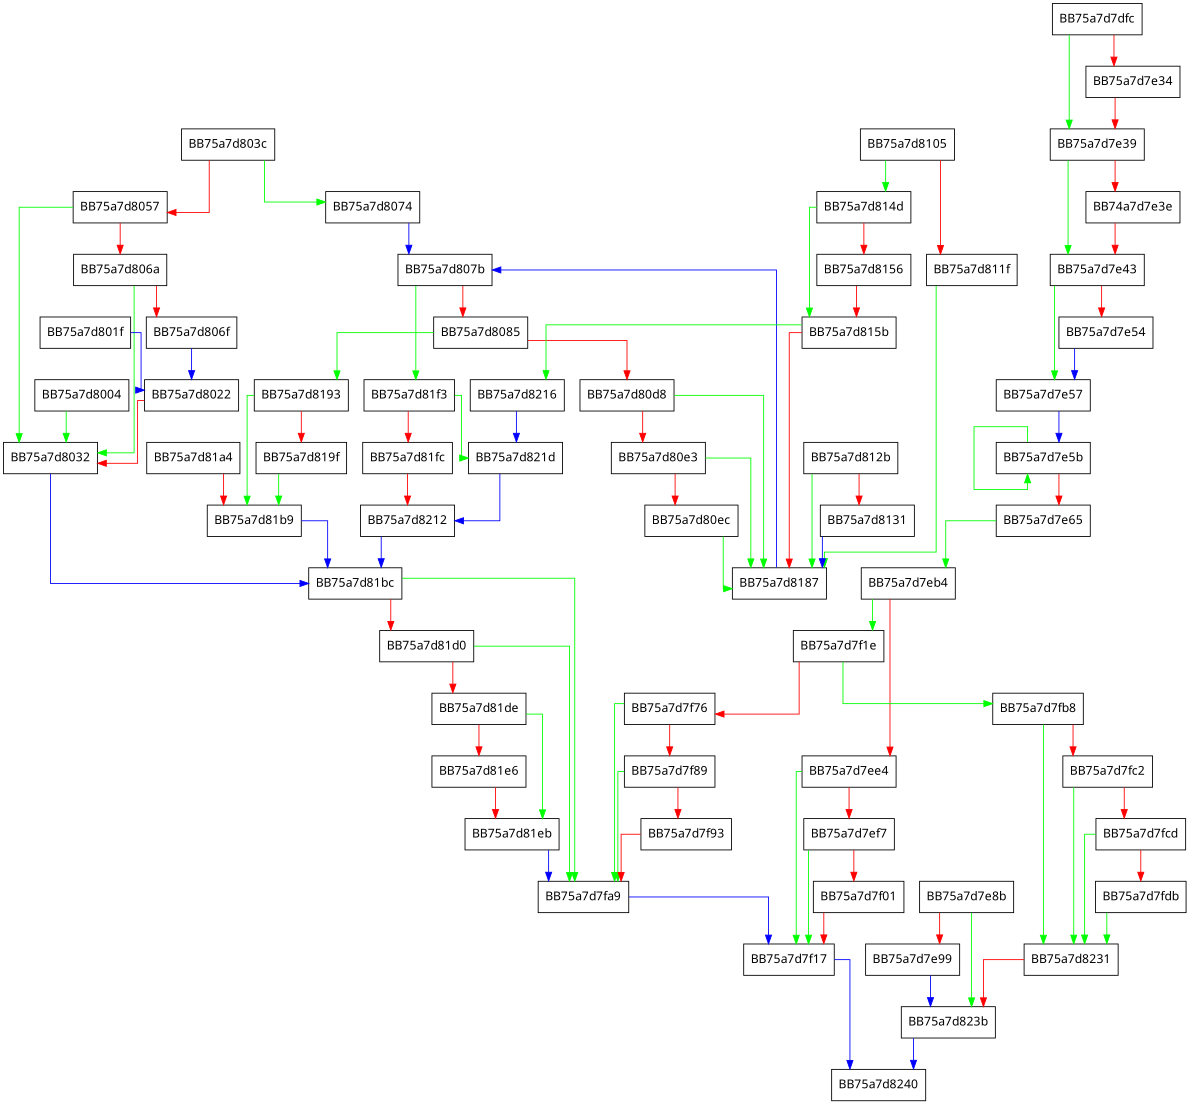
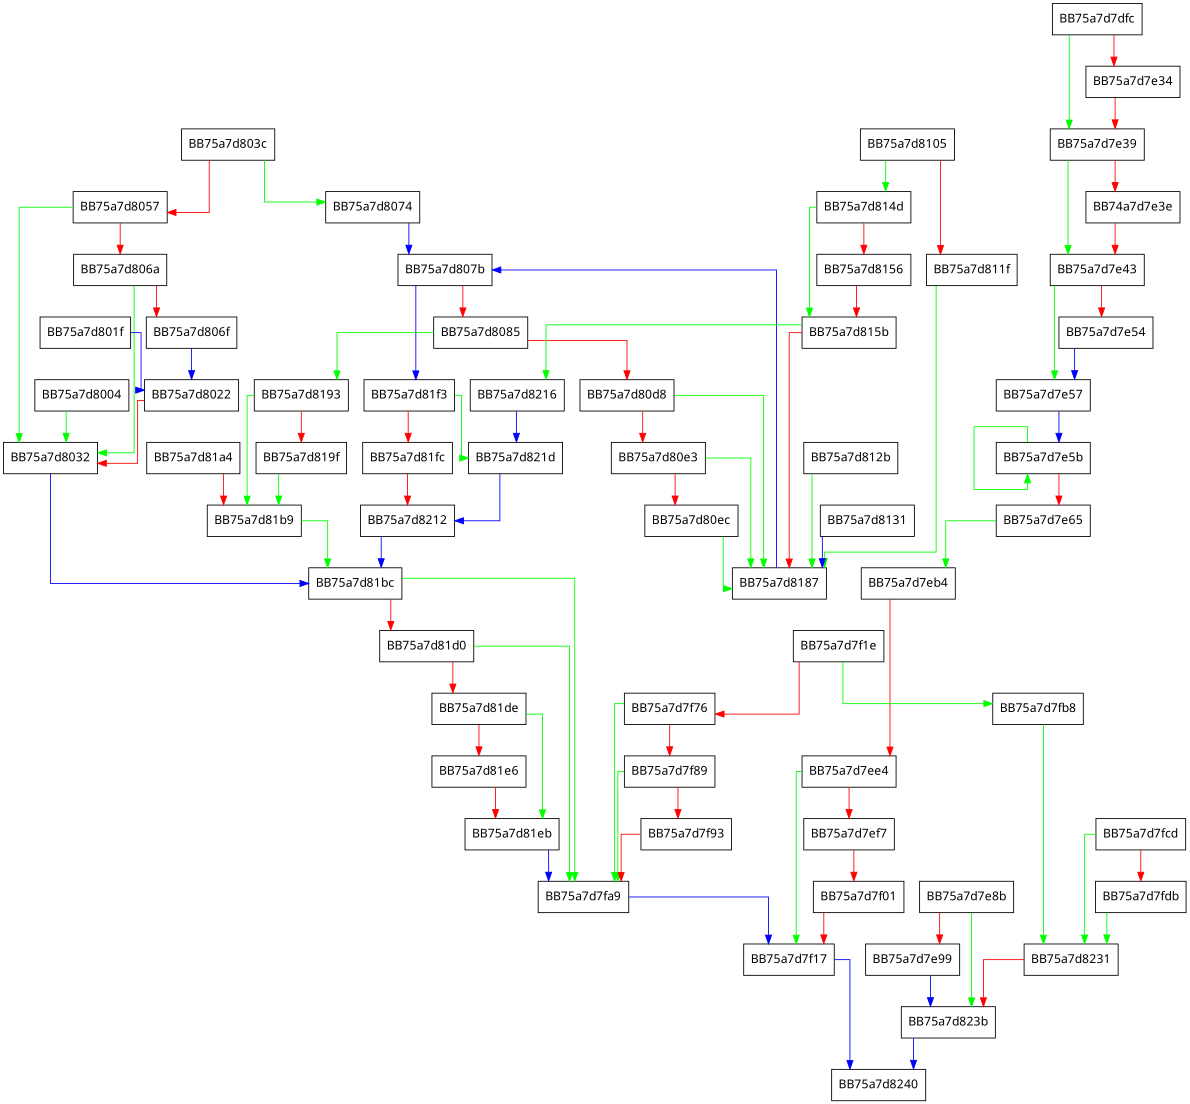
  digraph {
    fontname="Noto Sans"
    splines=ortho
    node [fontname="Noto Sans" shape=box]
    edge [color=red fontname="Noto Sans"]
    BB75a7d7dfc
    BB75a7d7e39
    BB75a7d7e34
    BB75a7d7e43
    n5 [label=BB74a7d7e3e]
    BB75a7d7e57
    BB75a7d7e54
    BB75a7d7e5b
    BB75a7d7e65
    BB75a7d7eb4
    BB75a7d7f1e
    BB75a7d7ee4
    BB75a7d7fb8
    BB75a7d7f76
    BB75a7d7f17
    BB75a7d7ef7
    BB75a7d823b
    BB75a7d8240
    BB75a7d7e8b
    BB75a7d7e99
    BB75a7d8231
-   BB75a7d7fc2
    BB75a7d7fa9
    BB75a7d7f89
    BB75a7d7f01
    BB75a7d7fcd
    BB75a7d7f93
    BB75a7d7fdb
    BB75a7d803c
    BB75a7d8074
    BB75a7d8057
    BB75a7d8004
    BB75a7d8032
    BB75a7d807b
    BB75a7d806a
    BB75a7d81bc
    n37 [label=BB75a7d81d0]
    BB75a7d801f
    BB75a7d8022
    BB75a7d81de
    BB75a7d81f3
    BB75a7d8085
    BB75a7d806f
    BB75a7d821d
    BB75a7d81fc
    BB75a7d8193
    BB75a7d80d8
    BB75a7d8212
    BB75a7d81b9
    BB75a7d819f
    BB75a7d8187
    BB75a7d80e3
    BB75a7d80ec
    BB75a7d8105
    BB75a7d814d
    BB75a7d811f
    BB75a7d815b
    BB75a7d8156
    BB75a7d8216
    BB75a7d812b
    BB75a7d8131
    BB75a7d81a4
    BB75a7d81eb
    BB75a7d81e6
    BB75a7d7dfc -> BB75a7d7e39 [color=green]
    BB75a7d7dfc -> BB75a7d7e34
    BB75a7d7e39 -> BB75a7d7e43 [color=green]
    BB75a7d7e39 -> n5
    BB75a7d7e34 -> BB75a7d7e39
    BB75a7d7e43 -> BB75a7d7e57 [color=green]
    BB75a7d7e43 -> BB75a7d7e54
    n5 -> BB75a7d7e43
    BB75a7d7e57 -> BB75a7d7e5b [color=blue]
    BB75a7d7e54 -> BB75a7d7e57 [color=blue]
    BB75a7d7e5b -> BB75a7d7e5b [color=green]
    BB75a7d7e5b -> BB75a7d7e65
    BB75a7d7e65 -> BB75a7d7eb4 [color=green]
-   BB75a7d7eb4 -> BB75a7d7f1e [color=green]
    BB75a7d7eb4 -> BB75a7d7ee4
    BB75a7d7f1e -> BB75a7d7fb8 [color=green]
    BB75a7d7f1e -> BB75a7d7f76
    BB75a7d7ee4 -> BB75a7d7f17 [color=green]
    BB75a7d7ee4 -> BB75a7d7ef7
    BB75a7d7fb8 -> BB75a7d8231 [color=green]
-   BB75a7d7fb8 -> BB75a7d7fc2
    BB75a7d7f76 -> BB75a7d7fa9 [color=green]
    BB75a7d7f76 -> BB75a7d7f89
    BB75a7d7f17 -> BB75a7d8240 [color=blue]
-   BB75a7d7ef7 -> BB75a7d7f17 [color=green]
    BB75a7d7ef7 -> BB75a7d7f01
    BB75a7d823b -> BB75a7d8240 [color=blue]
    BB75a7d7e8b -> BB75a7d823b [color=green]
    BB75a7d7e8b -> BB75a7d7e99
    BB75a7d7e99 -> BB75a7d823b [color=blue]
    BB75a7d8231 -> BB75a7d823b
-   BB75a7d7fc2 -> BB75a7d8231 [color=green]
-   BB75a7d7fc2 -> BB75a7d7fcd
    BB75a7d7fa9 -> BB75a7d7f17 [color=blue]
    BB75a7d7f89 -> BB75a7d7fa9 [color=green]
    BB75a7d7f89 -> BB75a7d7f93
    BB75a7d7f01 -> BB75a7d7f17
    BB75a7d7fcd -> BB75a7d8231 [color=green]
    BB75a7d7fcd -> BB75a7d7fdb
    BB75a7d7f93 -> BB75a7d7fa9
    BB75a7d7fdb -> BB75a7d8231 [color=green]
    BB75a7d803c -> BB75a7d8074 [color=green]
    BB75a7d803c -> BB75a7d8057
    BB75a7d8074 -> BB75a7d807b [color=blue]
    BB75a7d8057 -> BB75a7d8032 [color=green]
    BB75a7d8057 -> BB75a7d806a
    BB75a7d8004 -> BB75a7d8032 [color=green]
    BB75a7d8032 -> BB75a7d81bc [color=blue]
-   BB75a7d807b -> BB75a7d81f3 [color=green]
+   BB75a7d807b -> BB75a7d81f3 [color=blue]
    BB75a7d807b -> BB75a7d8085
    BB75a7d806a -> BB75a7d8032 [color=green]
    BB75a7d806a -> BB75a7d806f
    BB75a7d81bc -> BB75a7d7fa9 [color=green]
    BB75a7d81bc -> n37
    n37 -> BB75a7d7fa9 [color=green]
    n37 -> BB75a7d81de
    BB75a7d801f -> BB75a7d8022 [color=blue]
    BB75a7d8022 -> BB75a7d8032
    BB75a7d81de -> BB75a7d81eb [color=green]
    BB75a7d81de -> BB75a7d81e6
    BB75a7d81f3 -> BB75a7d821d [color=green]
    BB75a7d81f3 -> BB75a7d81fc
    BB75a7d8085 -> BB75a7d8193 [color=green]
    BB75a7d8085 -> BB75a7d80d8
    BB75a7d806f -> BB75a7d8022 [color=blue]
    BB75a7d821d -> BB75a7d8212 [color=blue]
    BB75a7d81fc -> BB75a7d8212
    BB75a7d8193 -> BB75a7d81b9 [color=green]
    BB75a7d8193 -> BB75a7d819f
    BB75a7d80d8 -> BB75a7d8187 [color=green]
    BB75a7d80d8 -> BB75a7d80e3
    BB75a7d8212 -> BB75a7d81bc [color=blue]
-   BB75a7d81b9 -> BB75a7d81bc [color=blue]
+   BB75a7d81b9 -> BB75a7d81bc [color=green]
    BB75a7d819f -> BB75a7d81b9 [color=green]
    BB75a7d8187 -> BB75a7d807b [color=blue]
    BB75a7d80e3 -> BB75a7d8187 [color=green]
    BB75a7d80e3 -> BB75a7d80ec
    BB75a7d80ec -> BB75a7d8187 [color=green]
    BB75a7d8105 -> BB75a7d814d [color=green]
    BB75a7d8105 -> BB75a7d811f
    BB75a7d814d -> BB75a7d815b [color=green]
    BB75a7d814d -> BB75a7d8156
    BB75a7d811f -> BB75a7d8187 [color=green]
    BB75a7d815b -> BB75a7d8187
    BB75a7d815b -> BB75a7d8216 [color=green]
    BB75a7d8156 -> BB75a7d815b
    BB75a7d8216 -> BB75a7d821d [color=blue]
    BB75a7d812b -> BB75a7d8187 [color=green]
-   BB75a7d812b -> BB75a7d8131
    BB75a7d8131 -> BB75a7d8187 [color=blue]
    BB75a7d81a4 -> BB75a7d81b9
    BB75a7d81eb -> BB75a7d7fa9 [color=blue]
    BB75a7d81e6 -> BB75a7d81eb
  }
